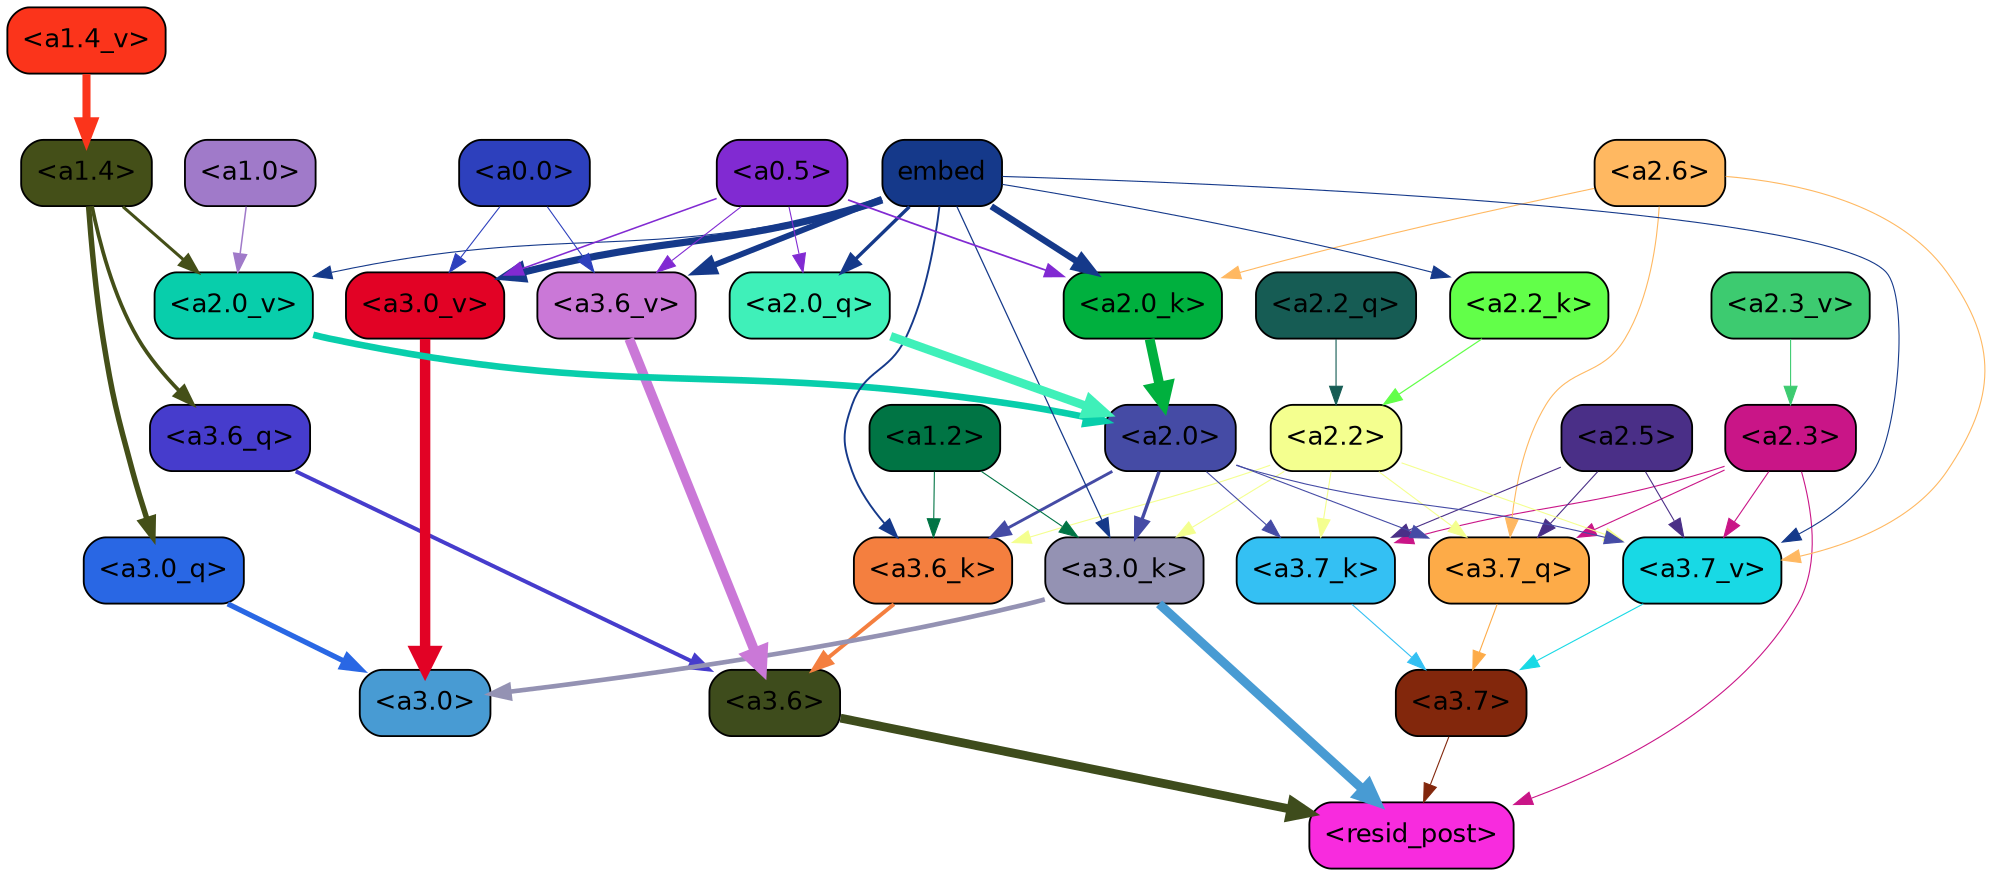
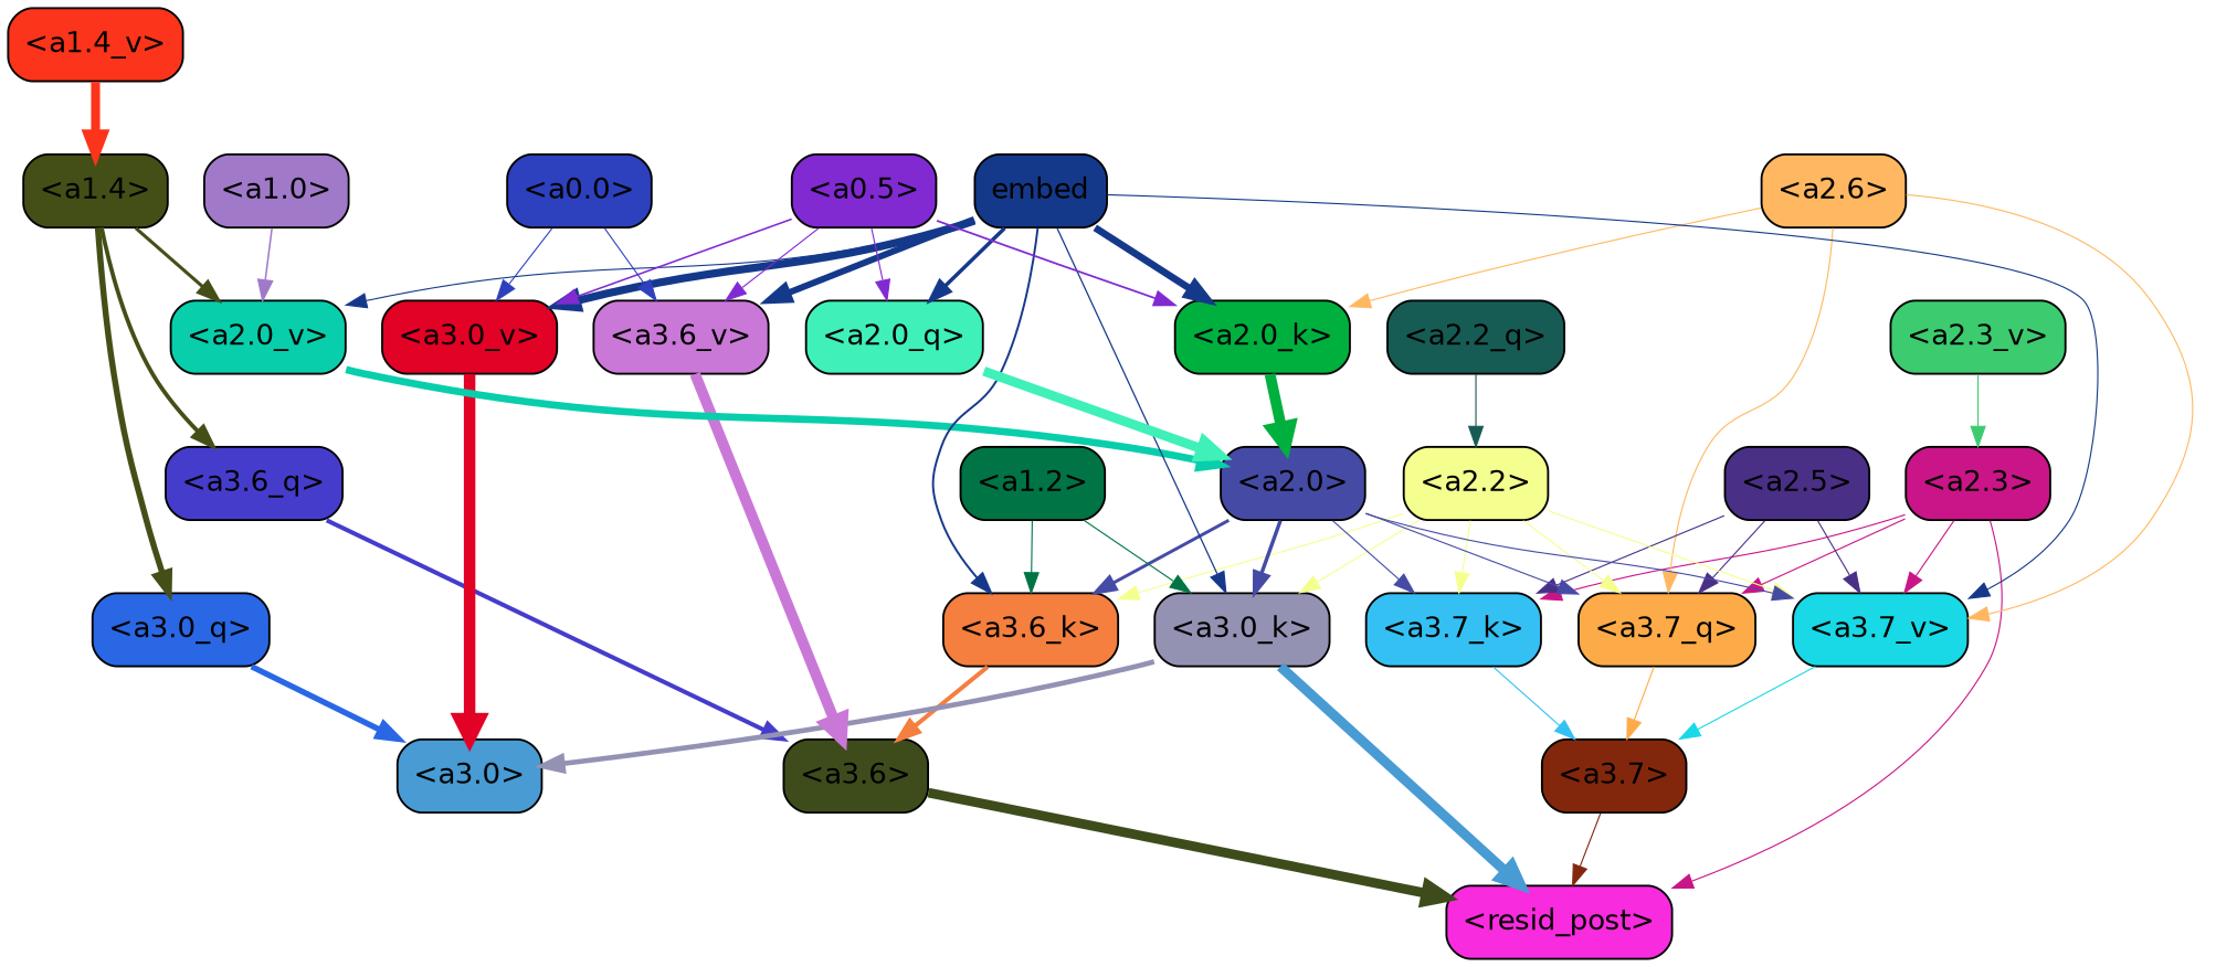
  strict digraph {
    splines=true
    node [color=black fontname=Helvetica shape=box style="filled, rounded"]
    edge [color="#15398a" penwidth=0.6]
    "<a3.7>" [fillcolor="#82270c"]
    "<resid_post>" [fillcolor="#f82bde"]
    "<a3.6>" [fillcolor="#3e4c1c"]
    "<a3.0>" [fillcolor="#489bd3"]
    "<a2.3>" [fillcolor="#c91587"]
    "<a3.7_q>" [fillcolor="#fdab48"]
    "<a3.7_k>" [fillcolor="#34c0f3"]
    "<a3.7_v>" [fillcolor="#18d9e5"]
    "<a3.6_q>" [fillcolor="#463ccc"]
    "<a3.0_q>" [fillcolor="#2967e4"]
    "<a3.6_k>" [fillcolor="#f47f3f"]
    "<a3.0_k>" [fillcolor="#9492b3"]
    "<a3.6_v>" [fillcolor="#ca78d7"]
    "<a3.0_v>" [fillcolor="#e20225"]
    "<a2.6>" [fillcolor="#ffb861"]
    "<a2.0_k>" [fillcolor="#00b03e"]
    "<a2.5>" [fillcolor="#4a2f87"]
    "<a2.2>" [fillcolor="#f4ff8f"]
    "<a2.0>" [fillcolor="#454ba5"]
    "<a1.4>" [fillcolor="#444f18"]
    "<a2.0_v>" [fillcolor="#08ceab"]
    "<a1.2>" [fillcolor="#007444"]
    embed [fillcolor="#15398a"]
    "<a2.0_q>" [fillcolor="#3ff0b9"]
-   "<a2.2_k>" [fillcolor="#62ff49"]
    "<a0.5>" [fillcolor="#812ad2"]
    "<a0.0>" [fillcolor="#2d40bd"]
    "<a2.2_q>" [fillcolor="#165c54"]
    "<a2.3_v>" [fillcolor="#3dcb70"]
    "<a1.0>" [fillcolor="#a07ac9"]
    "<a1.4_v>" [fillcolor="#fb341b"]
    "<a3.7>" -> "<resid_post>" [color="#82270c"]
    "<a3.6>" -> "<resid_post>" [color="#3e4c1c" penwidth=4.751592040061951]
    "<a2.3>" -> "<resid_post>" [color="#c91587"]
    "<a2.3>" -> "<a3.7_q>" [color="#c91587"]
    "<a2.3>" -> "<a3.7_k>" [color="#c91587"]
    "<a2.3>" -> "<a3.7_v>" [color="#c91587"]
    "<a3.7_q>" -> "<a3.7>" [color="#fdab48"]
    "<a3.7_k>" -> "<a3.7>" [color="#34c0f3"]
    "<a3.7_v>" -> "<a3.7>" [color="#18d9e5"]
    "<a3.6_q>" -> "<a3.6>" [color="#463ccc" penwidth=2.160832464694977]
    "<a3.0_q>" -> "<a3.0>" [color="#2967e4" penwidth=2.870753765106201]
    "<a3.6_k>" -> "<a3.6>" [color="#f47f3f" penwidth=2.13908451795578]
    "<a3.0_k>" -> "<resid_post>" [color="#489bd3" penwidth=4.904066681861877]
    "<a3.0_k>" -> "<a3.0>" [color="#9492b3" penwidth=2.520303964614868]
    "<a3.6_v>" -> "<a3.6>" [color="#ca78d7" penwidth=5.297133803367615]
    "<a3.0_v>" -> "<a3.0>" [color="#e20225" penwidth=5.680712580680847]
    "<a2.6>" -> "<a3.7_q>" [color="#ffb861"]
    "<a2.6>" -> "<a3.7_v>" [color="#ffb861"]
    "<a2.6>" -> "<a2.0_k>" [color="#ffb861"]
    "<a2.0_k>" -> "<a2.0>" [color="#00b03e" penwidth=5.3401959836483]
    "<a2.5>" -> "<a3.7_q>" [color="#4a2f87"]
    "<a2.5>" -> "<a3.7_k>" [color="#4a2f87"]
    "<a2.5>" -> "<a3.7_v>" [color="#4a2f87"]
    "<a2.2>" -> "<a3.7_q>" [color="#f4ff8f"]
    "<a2.2>" -> "<a3.7_k>" [color="#f4ff8f"]
    "<a2.2>" -> "<a3.7_v>" [color="#f4ff8f"]
    "<a2.2>" -> "<a3.6_k>" [color="#f4ff8f"]
    "<a2.2>" -> "<a3.0_k>" [color="#f4ff8f"]
    "<a2.0>" -> "<a3.7_q>" [color="#454ba5"]
    "<a2.0>" -> "<a3.7_k>" [color="#454ba5"]
    "<a2.0>" -> "<a3.7_v>" [color="#454ba5"]
    "<a2.0>" -> "<a3.6_k>" [color="#454ba5" penwidth=1.5897698998451233]
    "<a2.0>" -> "<a3.0_k>" [color="#454ba5" penwidth=1.8405593037605286]
    "<a1.4>" -> "<a3.6_q>" [color="#444f18" penwidth=2.038943290710449]
    "<a1.4>" -> "<a3.0_q>" [color="#444f18" penwidth=2.9756359085440636]
    "<a1.4>" -> "<a2.0_v>" [color="#444f18" penwidth=1.6503054380882531]
    "<a2.0_v>" -> "<a2.0>" [color="#08ceab" penwidth=3.5938978791236877]
    "<a1.2>" -> "<a3.6_k>" [color="#007444"]
    "<a1.2>" -> "<a3.0_k>" [color="#007444"]
    embed -> "<a3.7_v>"
    embed -> "<a3.6_k>" [penwidth=1.046662151813507]
    embed -> "<a3.0_k>" [penwidth=0.6800519227981567]
    embed -> "<a3.6_v>" [penwidth=3.1840110421180725]
    embed -> "<a3.0_v>" [penwidth=3.9005755856633186]
    embed -> "<a2.0_k>" [penwidth=3.5012558698654175]
    embed -> "<a2.0_v>"
    embed -> "<a2.0_q>" [penwidth=1.85904461145401]
-   embed -> "<a2.2_k>"
    "<a2.0_q>" -> "<a2.0>" [color="#3ff0b9" penwidth=4.690633252263069]
-   "<a2.2_k>" -> "<a2.2>" [color="#62ff49" penwidth=0.6862771511077881]
    "<a0.5>" -> "<a3.6_v>" [color="#812ad2"]
    "<a0.5>" -> "<a3.0_v>" [color="#812ad2" penwidth=0.8493617177009583]
    "<a0.5>" -> "<a2.0_k>" [color="#812ad2" penwidth=0.9490888118743896]
    "<a0.5>" -> "<a2.0_q>" [color="#812ad2"]
    "<a0.0>" -> "<a3.6_v>" [color="#2d40bd"]
    "<a0.0>" -> "<a3.0_v>" [color="#2d40bd"]
    "<a2.2_q>" -> "<a2.2>" [color="#165c54" penwidth=0.6160273104906082]
    "<a2.3_v>" -> "<a2.3>" [color="#3dcb70"]
    "<a1.0>" -> "<a2.0_v>" [color="#a07ac9" penwidth=0.8279995210468769]
    "<a1.4_v>" -> "<a1.4>" [color="#fb341b" penwidth=4.380064785480499]
  }
